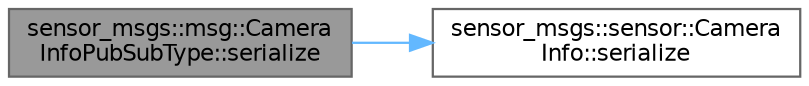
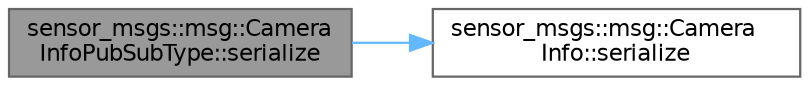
  digraph {
    rankdir=LR
    node [fontname=Helvetica fontsize=10 shape=box style=filled]
    n1 [color=gray40 fillcolor=grey60 fontcolor=black height=0.2 label="sensor_msgs::msg::Camera\lInfoPubSubType::serialize" width=0.4]
-   n2 [color=grey40 fillcolor=white height=0.2 label="sensor_msgs::sensor::Camera\lInfo::serialize" width=0.4]
+   n2 [color=grey40 fillcolor=white height=0.2 label="sensor_msgs::msg::Camera\lInfo::serialize" width=0.4]
    n1 -> n2 [color=steelblue1 fontname=Helvetica fontsize=10 labelfontname=Helvetica labelfontsize=10 style=solid]
  }
